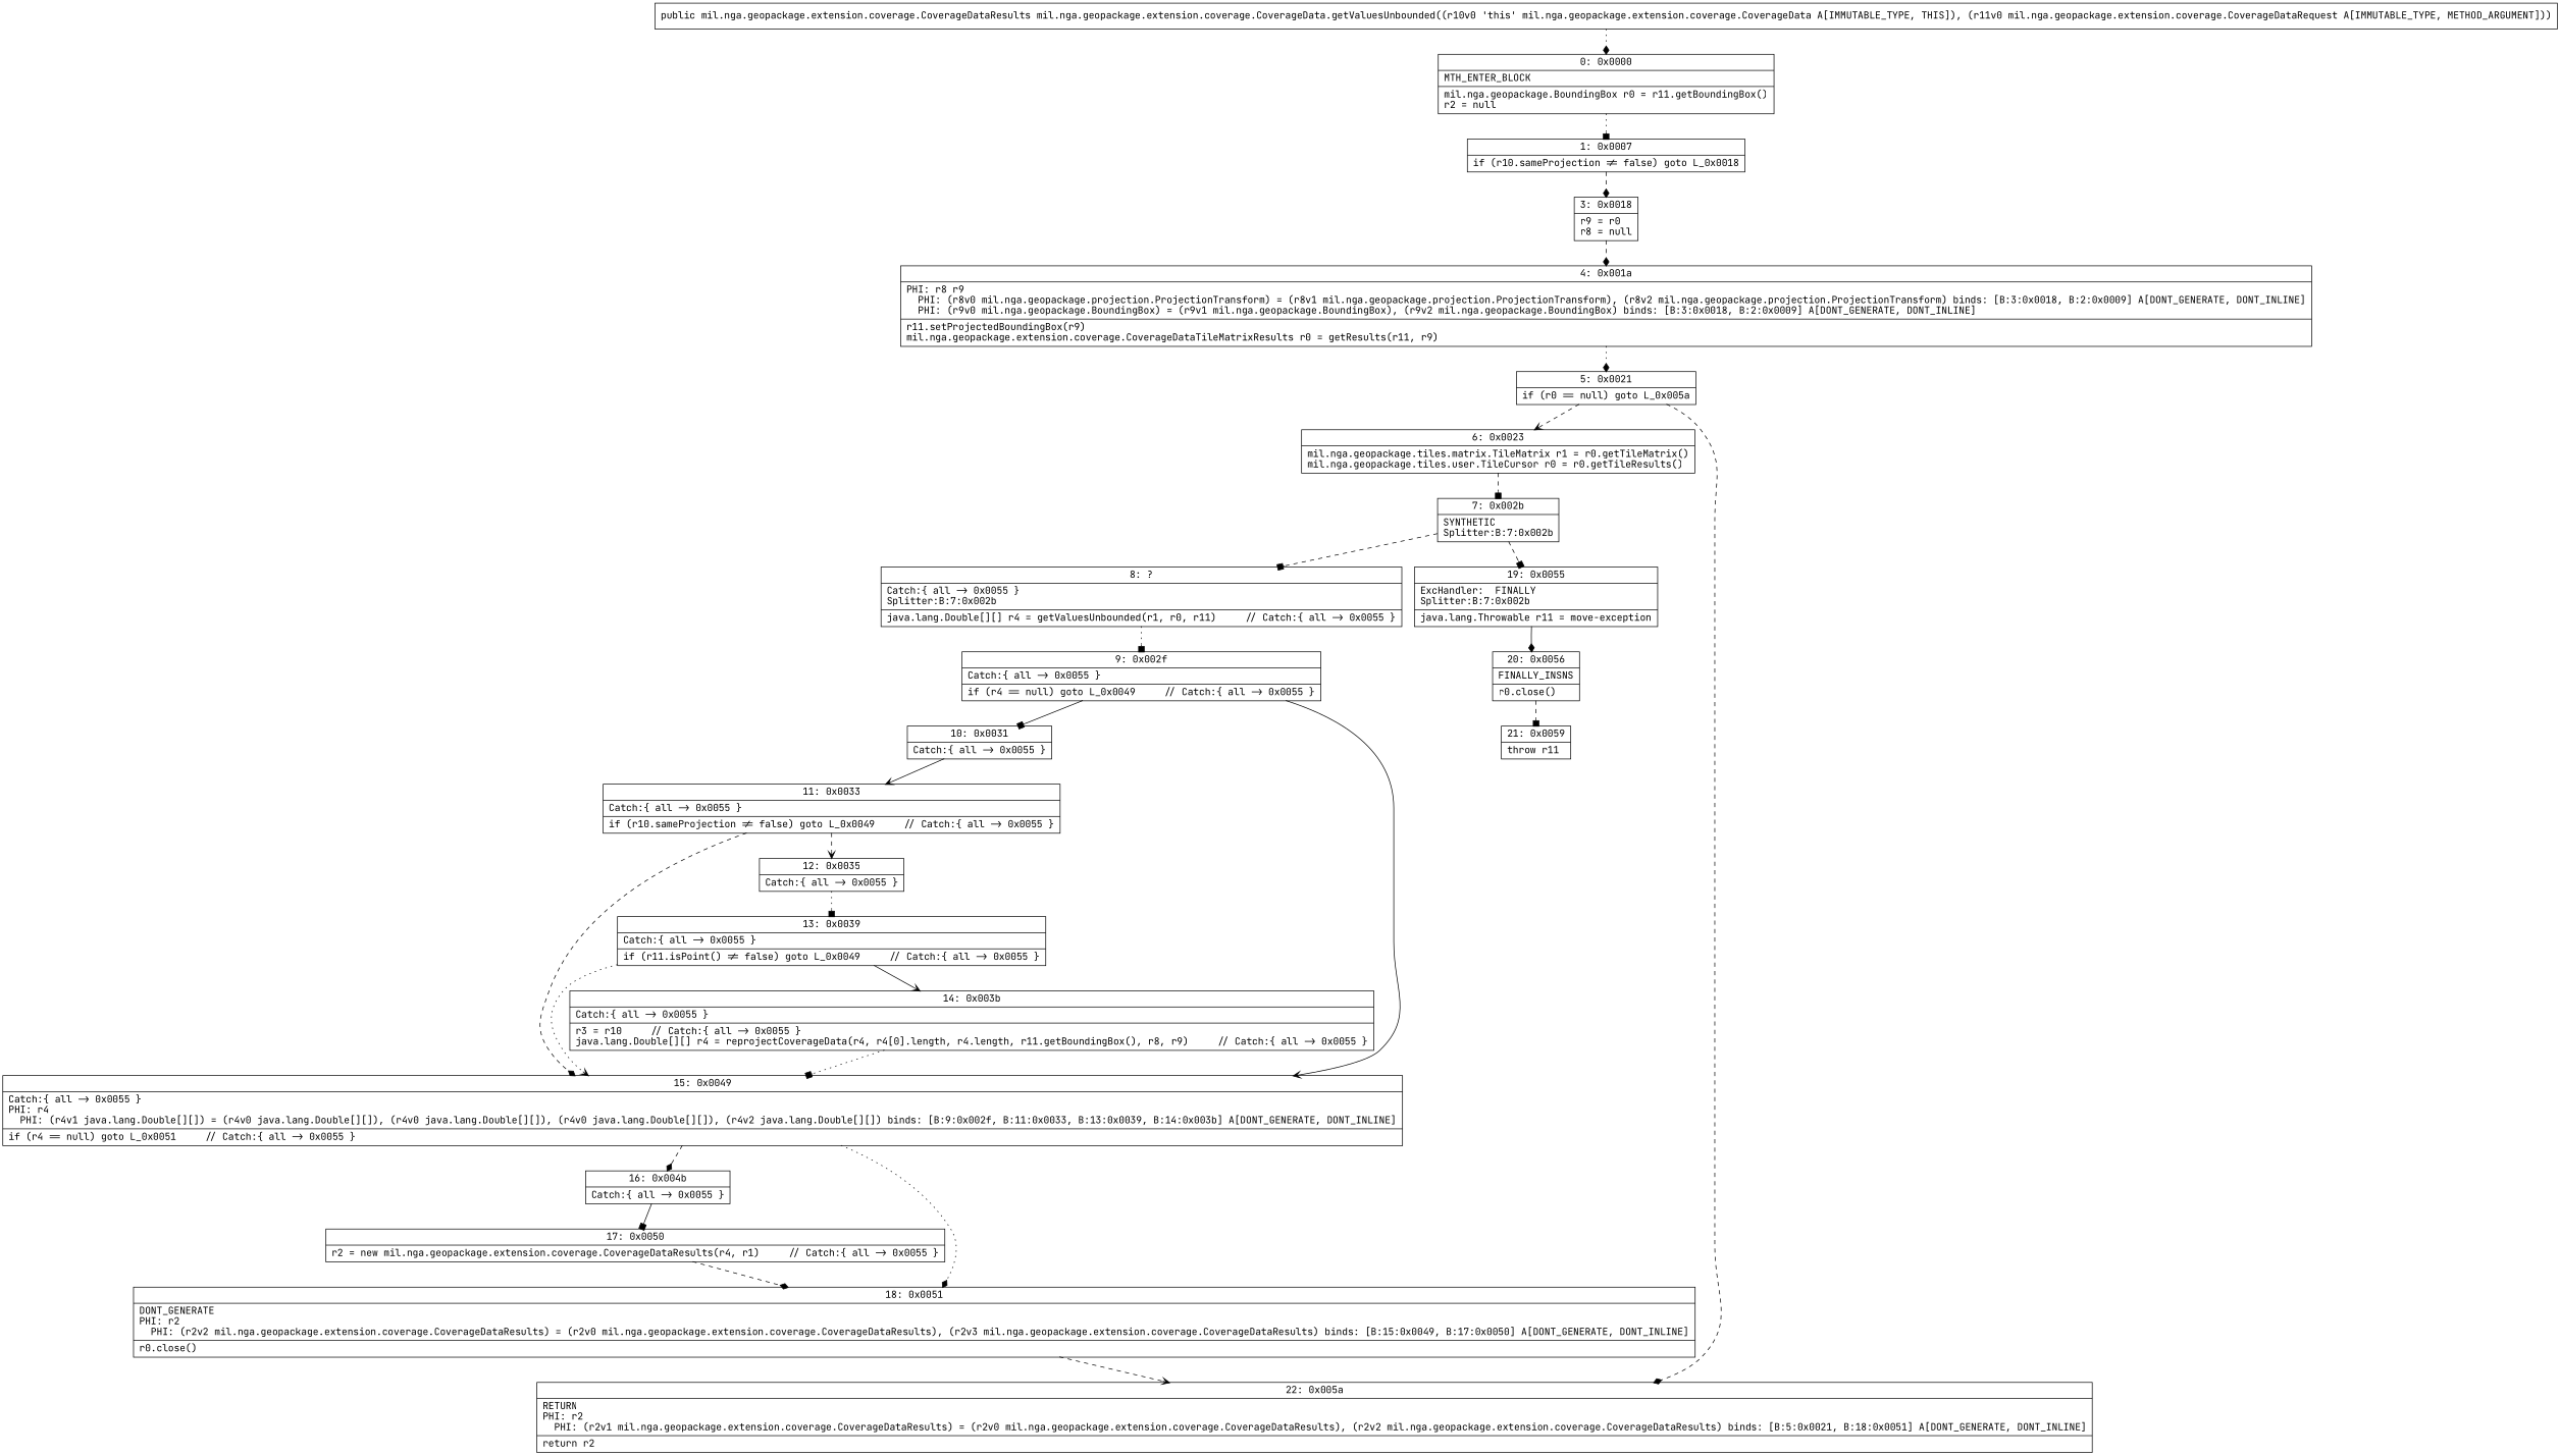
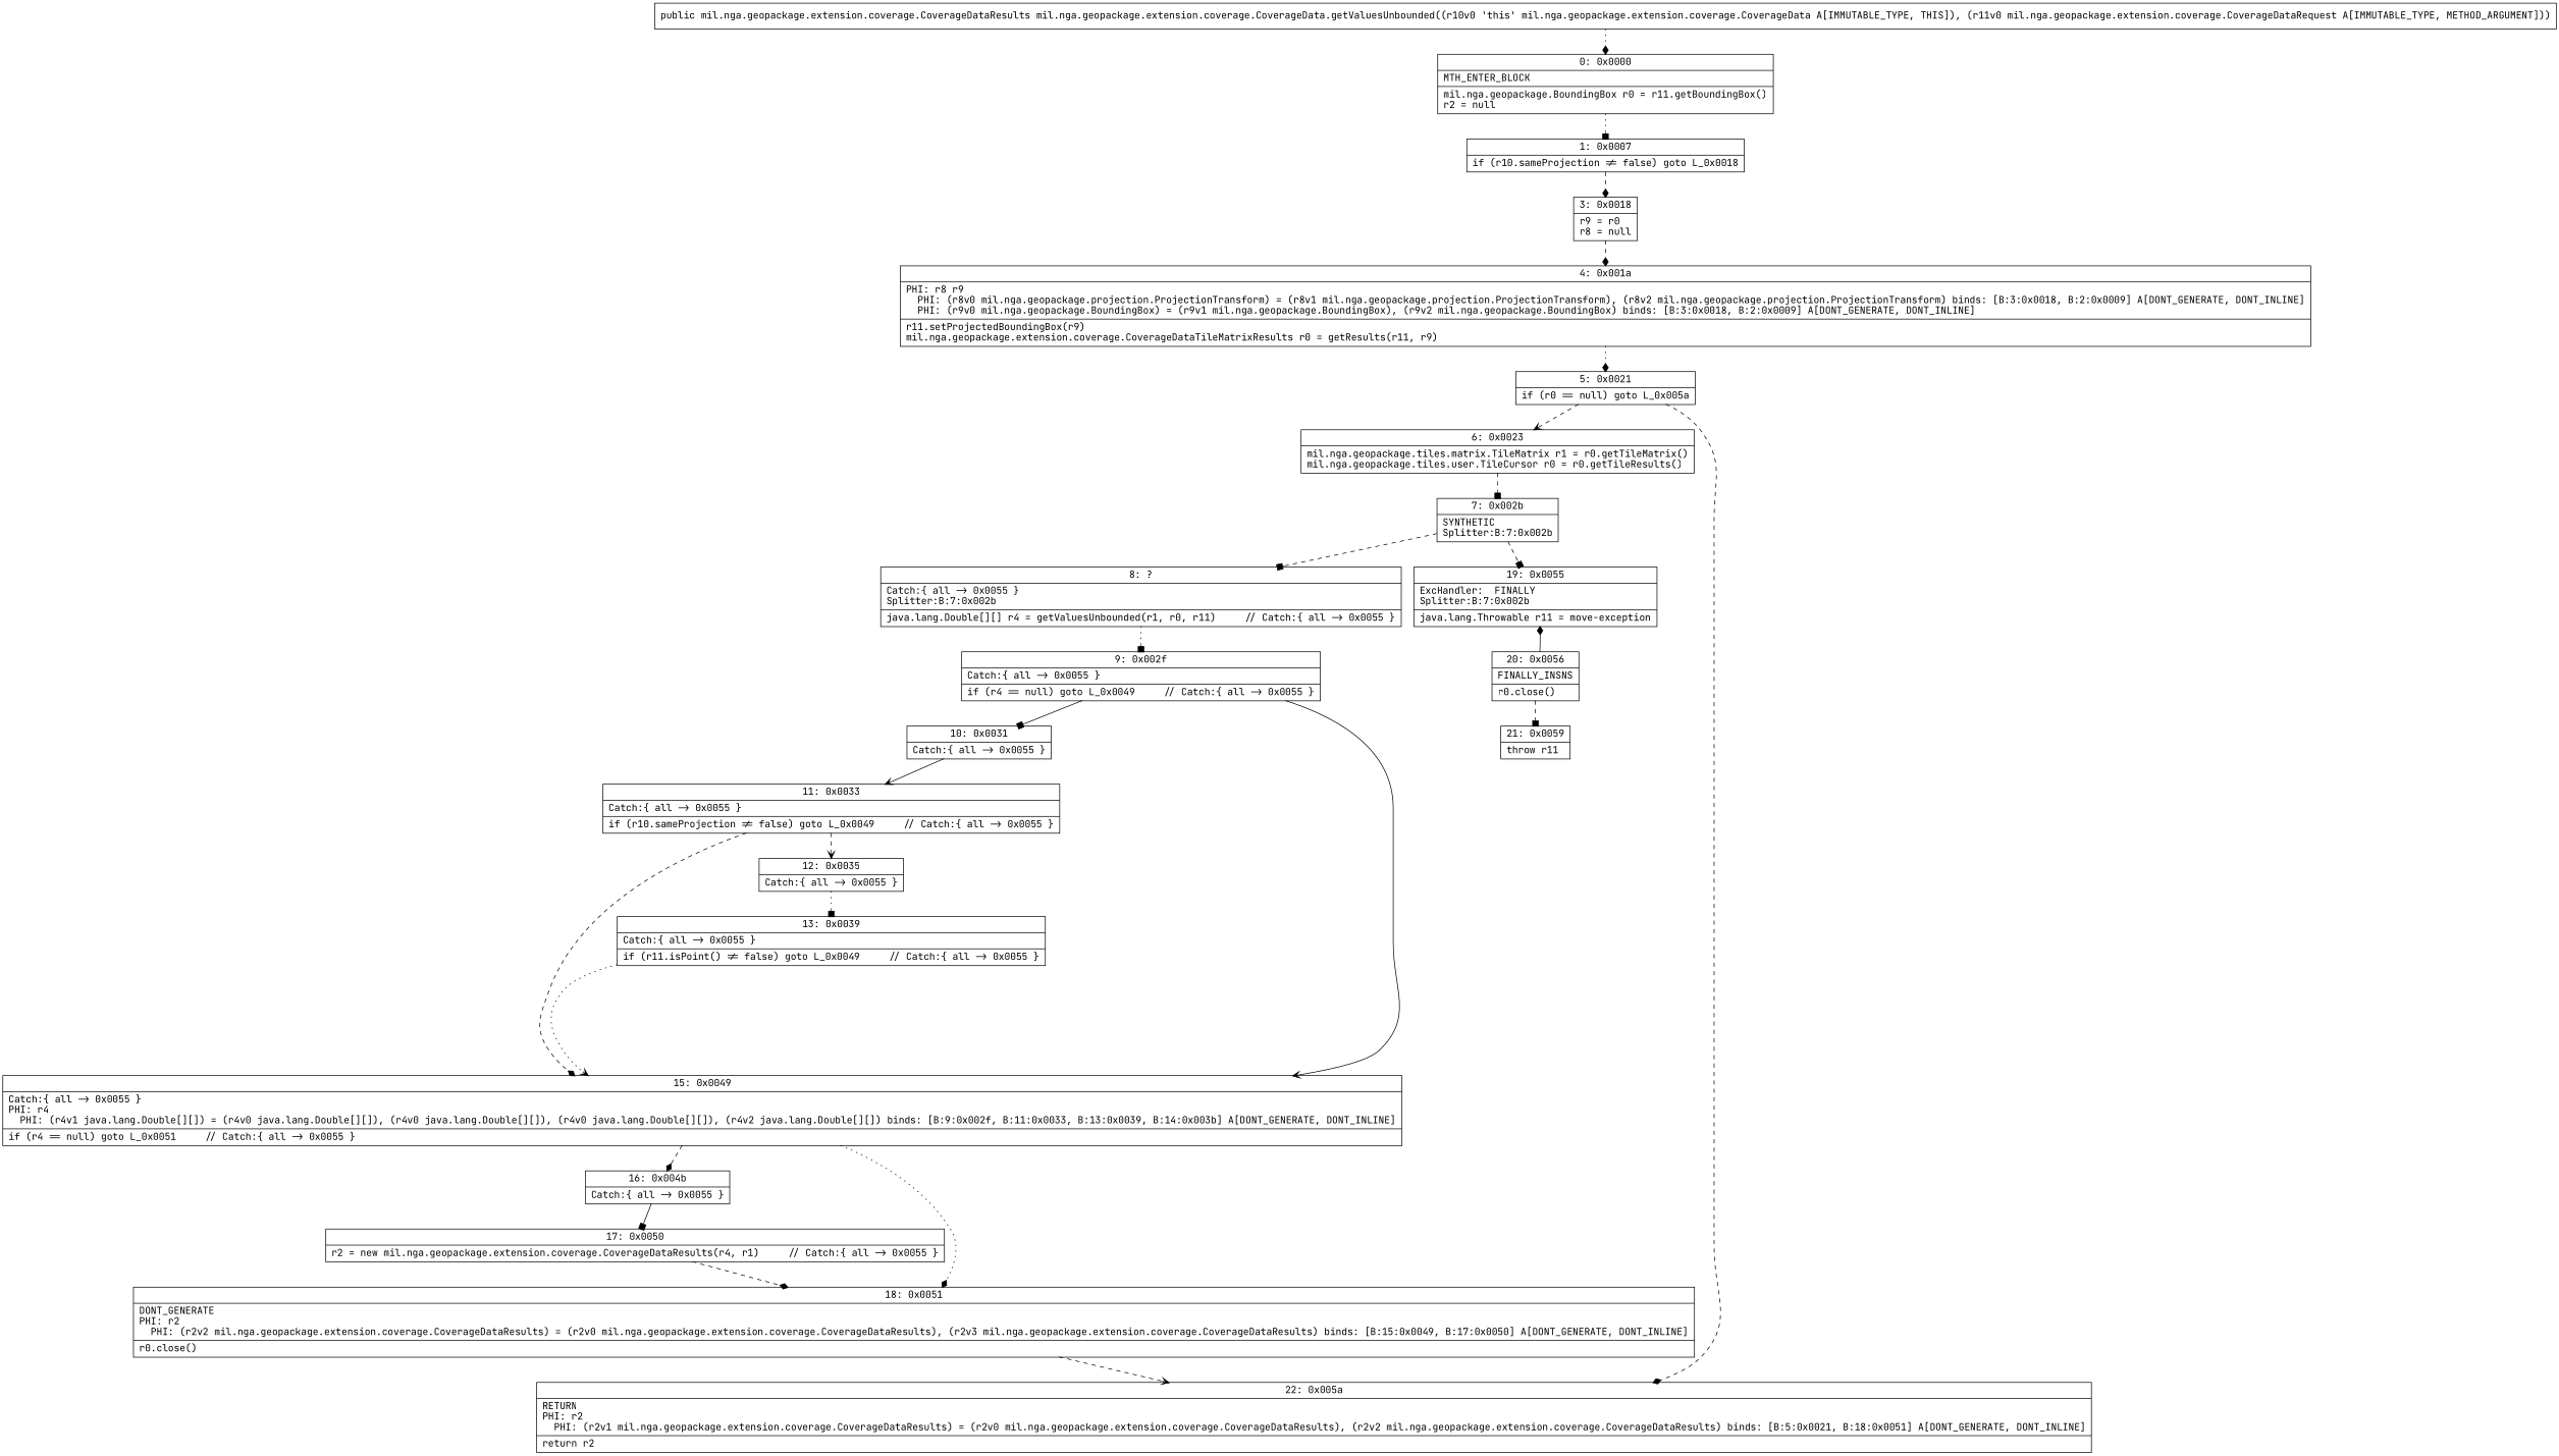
  digraph {
    fontname="JetBrains Mono"
    node [fontname="JetBrains Mono" shape=record]
    edge [arrowhead=box fontname="JetBrains Mono" style=dashed]
    n1 [label="{0\:\ 0x0000|MTH_ENTER_BLOCK\l|mil.nga.geopackage.BoundingBox r0 = r11.getBoundingBox()\lr2 = null\l}"]
    n2 [label="{1\:\ 0x0007|if (r10.sameProjection != false) goto L_0x0018\l}"]
    n3 [label="{3\:\ 0x0018|r9 = r0\lr8 = null\l}"]
    n4 [label="{4\:\ 0x001a|PHI: r8 r9 \l  PHI: (r8v0 mil.nga.geopackage.projection.ProjectionTransform) = (r8v1 mil.nga.geopackage.projection.ProjectionTransform), (r8v2 mil.nga.geopackage.projection.ProjectionTransform) binds: [B:3:0x0018, B:2:0x0009] A[DONT_GENERATE, DONT_INLINE]\l  PHI: (r9v0 mil.nga.geopackage.BoundingBox) = (r9v1 mil.nga.geopackage.BoundingBox), (r9v2 mil.nga.geopackage.BoundingBox) binds: [B:3:0x0018, B:2:0x0009] A[DONT_GENERATE, DONT_INLINE]\l|r11.setProjectedBoundingBox(r9)\lmil.nga.geopackage.extension.coverage.CoverageDataTileMatrixResults r0 = getResults(r11, r9)\l}"]
    n5 [label="{5\:\ 0x0021|if (r0 == null) goto L_0x005a\l}"]
    n6 [label="{6\:\ 0x0023|mil.nga.geopackage.tiles.matrix.TileMatrix r1 = r0.getTileMatrix()\lmil.nga.geopackage.tiles.user.TileCursor r0 = r0.getTileResults()\l}"]
    n7 [label="{22\:\ 0x005a|RETURN\lPHI: r2 \l  PHI: (r2v1 mil.nga.geopackage.extension.coverage.CoverageDataResults) = (r2v0 mil.nga.geopackage.extension.coverage.CoverageDataResults), (r2v2 mil.nga.geopackage.extension.coverage.CoverageDataResults) binds: [B:5:0x0021, B:18:0x0051] A[DONT_GENERATE, DONT_INLINE]\l|return r2\l}"]
    n8 [label="{7\:\ 0x002b|SYNTHETIC\lSplitter:B:7:0x002b\l}"]
    n9 [label="{8\:\ ?|Catch:\{ all \-\> 0x0055 \}\lSplitter:B:7:0x002b\l|java.lang.Double[][] r4 = getValuesUnbounded(r1, r0, r11)     \/\/ Catch:\{ all \-\> 0x0055 \}\l}"]
    n10 [label="{19\:\ 0x0055|ExcHandler:  FINALLY\lSplitter:B:7:0x002b\l|java.lang.Throwable r11 = move\-exception\l}"]
    n11 [label="{9\:\ 0x002f|Catch:\{ all \-\> 0x0055 \}\l|if (r4 == null) goto L_0x0049     \/\/ Catch:\{ all \-\> 0x0055 \}\l}"]
    n12 [label="{20\:\ 0x0056|FINALLY_INSNS\l|r0.close()\l}"]
    n13 [label="{10\:\ 0x0031|Catch:\{ all \-\> 0x0055 \}\l}"]
    n14 [label="{15\:\ 0x0049|Catch:\{ all \-\> 0x0055 \}\lPHI: r4 \l  PHI: (r4v1 java.lang.Double[][]) = (r4v0 java.lang.Double[][]), (r4v0 java.lang.Double[][]), (r4v0 java.lang.Double[][]), (r4v2 java.lang.Double[][]) binds: [B:9:0x002f, B:11:0x0033, B:13:0x0039, B:14:0x003b] A[DONT_GENERATE, DONT_INLINE]\l|if (r4 == null) goto L_0x0051     \/\/ Catch:\{ all \-\> 0x0055 \}\l}"]
    n15 [label="{11\:\ 0x0033|Catch:\{ all \-\> 0x0055 \}\l|if (r10.sameProjection != false) goto L_0x0049     \/\/ Catch:\{ all \-\> 0x0055 \}\l}"]
    n16 [label="{16\:\ 0x004b|Catch:\{ all \-\> 0x0055 \}\l}"]
    n17 [label="{18\:\ 0x0051|DONT_GENERATE\lPHI: r2 \l  PHI: (r2v2 mil.nga.geopackage.extension.coverage.CoverageDataResults) = (r2v0 mil.nga.geopackage.extension.coverage.CoverageDataResults), (r2v3 mil.nga.geopackage.extension.coverage.CoverageDataResults) binds: [B:15:0x0049, B:17:0x0050] A[DONT_GENERATE, DONT_INLINE]\l|r0.close()\l}"]
    n18 [label="{12\:\ 0x0035|Catch:\{ all \-\> 0x0055 \}\l}"]
    n19 [label="{13\:\ 0x0039|Catch:\{ all \-\> 0x0055 \}\l|if (r11.isPoint() != false) goto L_0x0049     \/\/ Catch:\{ all \-\> 0x0055 \}\l}"]
-   n20 [label="{14\:\ 0x003b|Catch:\{ all \-\> 0x0055 \}\l|r3 = r10     \/\/ Catch:\{ all \-\> 0x0055 \}\ljava.lang.Double[][] r4 = reprojectCoverageData(r4, r4[0].length, r4.length, r11.getBoundingBox(), r8, r9)     \/\/ Catch:\{ all \-\> 0x0055 \}\l}"]
    n21 [label="{17\:\ 0x0050|r2 = new mil.nga.geopackage.extension.coverage.CoverageDataResults(r4, r1)     \/\/ Catch:\{ all \-\> 0x0055 \}\l}"]
    n22 [label="{21\:\ 0x0059|throw r11\l}"]
    n23 [label="{public mil.nga.geopackage.extension.coverage.CoverageDataResults mil.nga.geopackage.extension.coverage.CoverageData.getValuesUnbounded((r10v0 'this' mil.nga.geopackage.extension.coverage.CoverageData A[IMMUTABLE_TYPE, THIS]), (r11v0 mil.nga.geopackage.extension.coverage.CoverageDataRequest A[IMMUTABLE_TYPE, METHOD_ARGUMENT])) }"]
    n1 -> n2 [style=dotted]
    n2 -> n3 [arrowhead=diamond]
    n3 -> n4 [arrowhead=diamond]
    n4 -> n5 [arrowhead=diamond style=dotted]
    n5 -> n6 [arrowhead=vee]
    n5 -> n7 [arrowhead=diamond]
    n6 -> n8
    n8 -> n9
    n8 -> n10
    n9 -> n11 [style=dotted]
-   n10 -> n12 [arrowhead=diamond style=solid]
+   n12 -> n10 [arrowhead=diamond style=solid]
    n11 -> n13 [style=solid]
    n11 -> n14 [arrowhead=vee style=solid]
    n12 -> n22
    n13 -> n15 [arrowhead=vee style=solid]
    n14 -> n16 [arrowhead=diamond]
    n14 -> n17 [arrowhead=diamond style=dotted]
    n15 -> n14 [arrowhead=diamond]
    n15 -> n18 [arrowhead=vee]
    n16 -> n21 [style=solid]
    n17 -> n7 [arrowhead=vee]
    n18 -> n19 [style=dotted]
    n19 -> n14 [arrowhead=vee style=dotted]
-   n19 -> n20 [arrowhead=vee style=solid]
-   n20 -> n14 [style=dotted]
    n21 -> n17 [arrowhead=diamond]
    n23 -> n1 [arrowhead=diamond style=dotted]
  }
